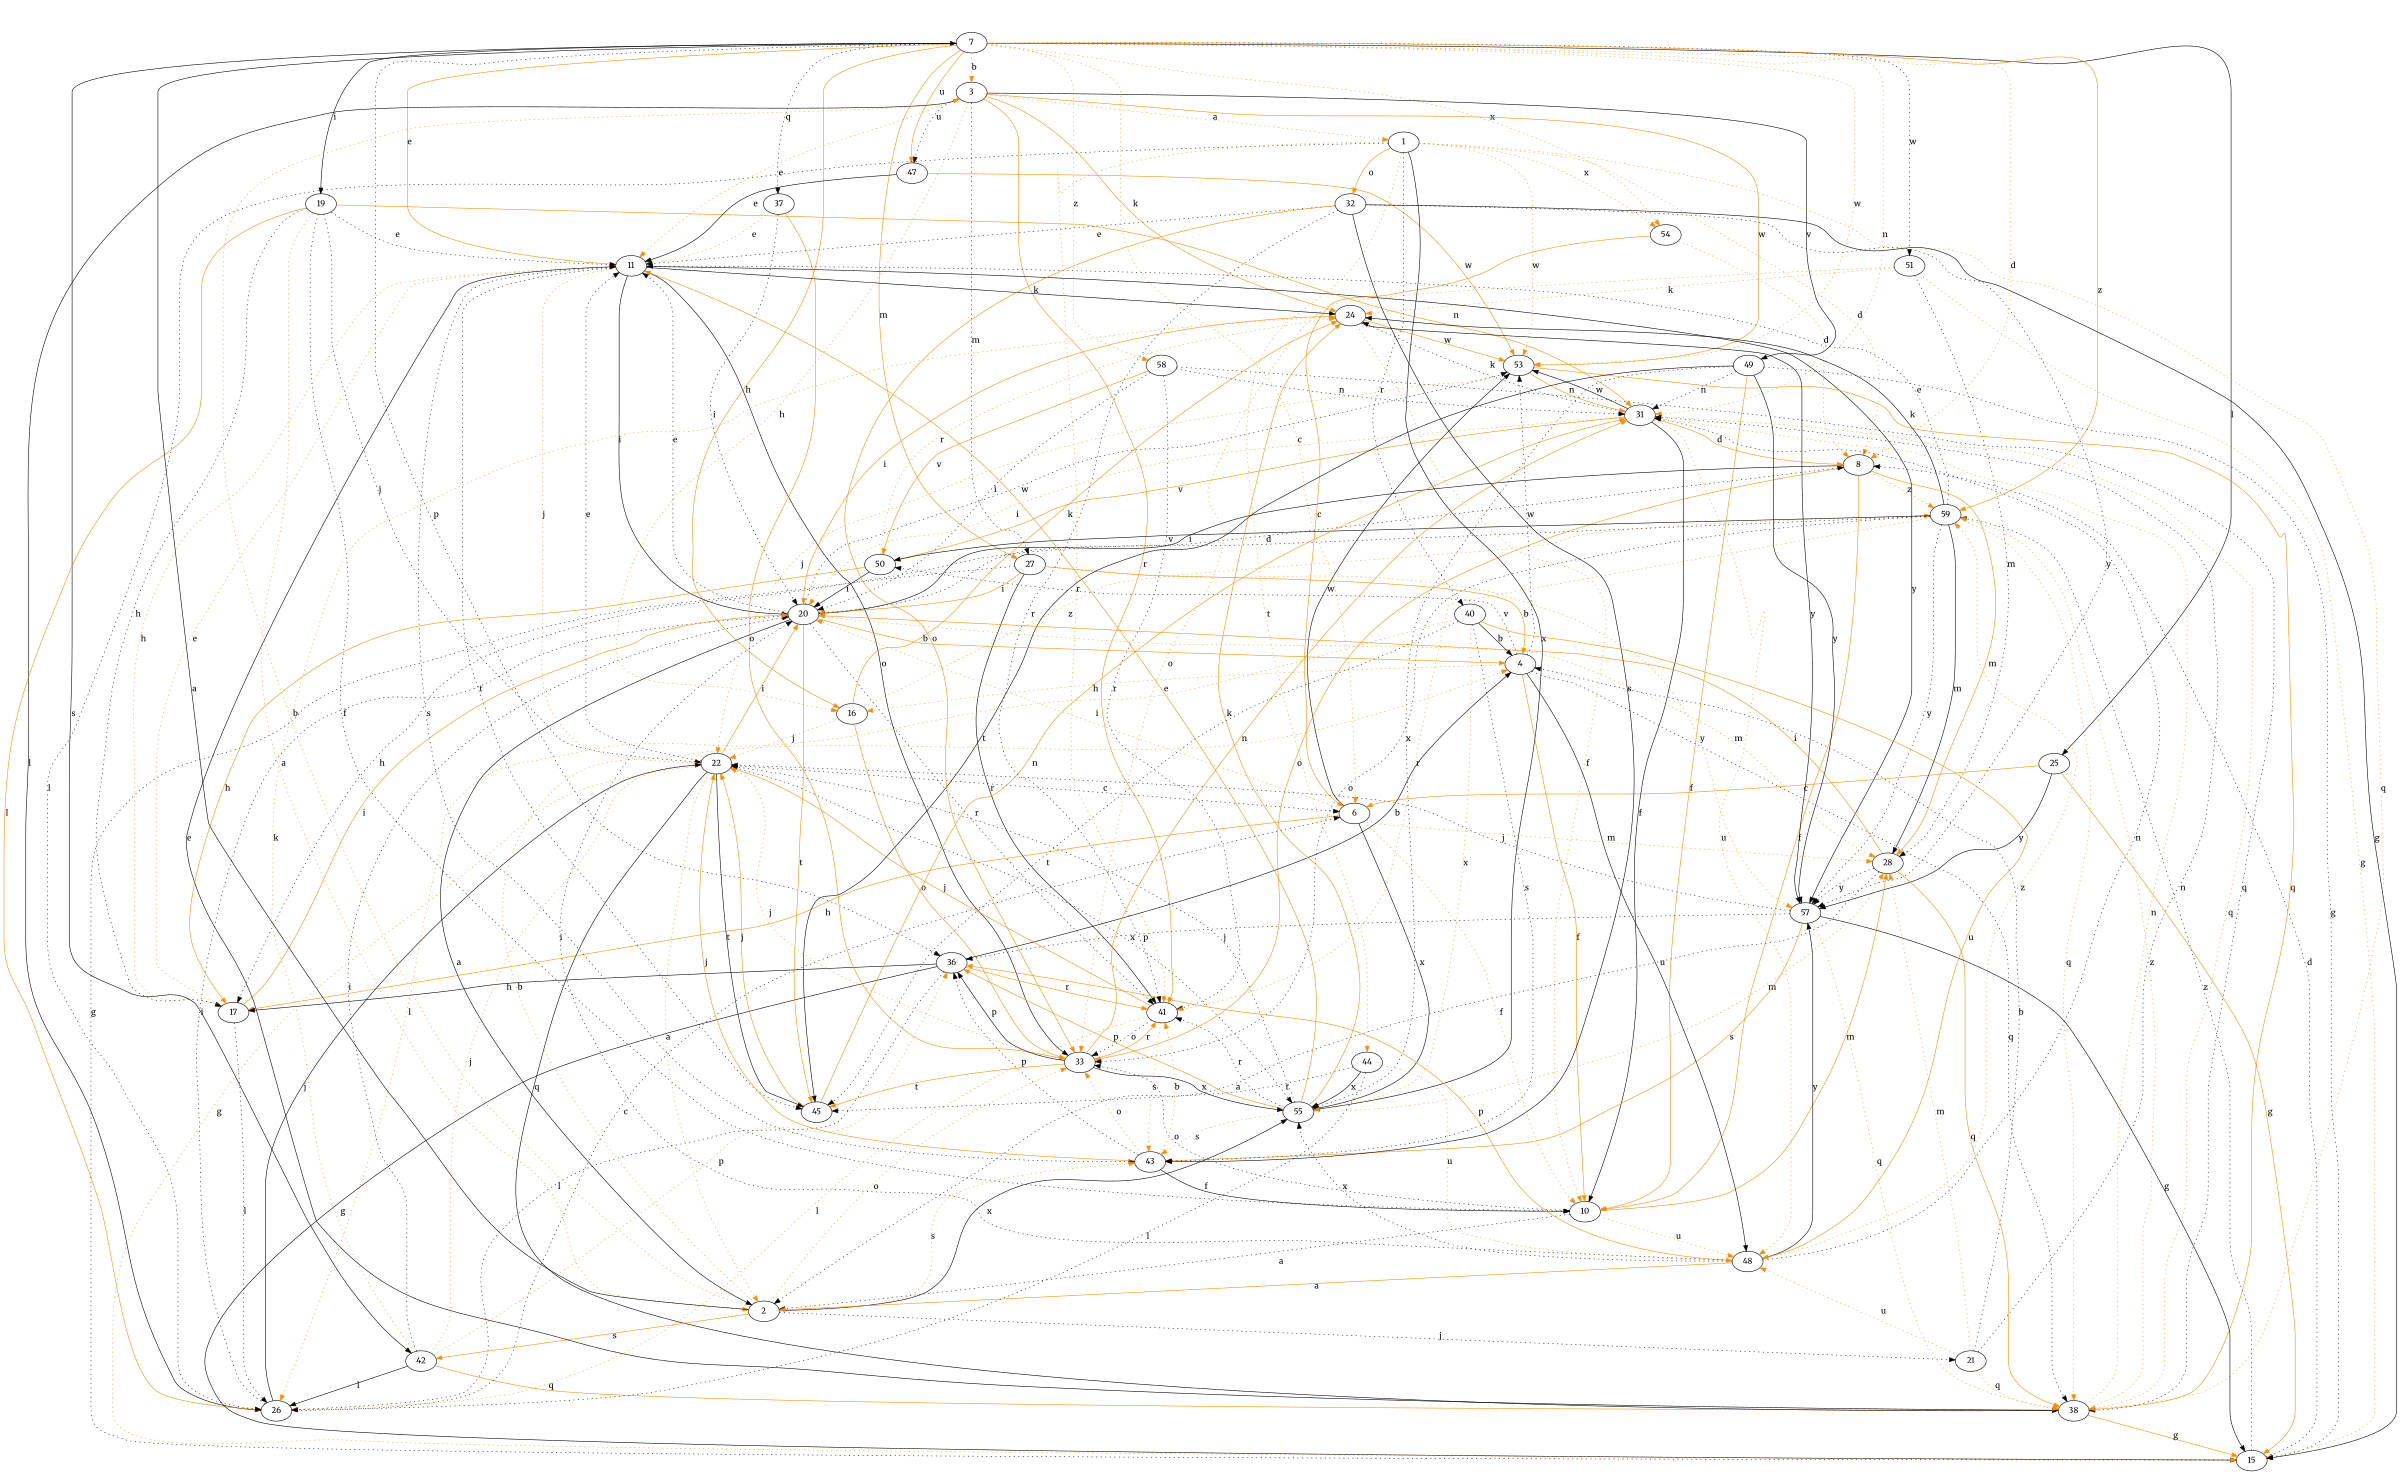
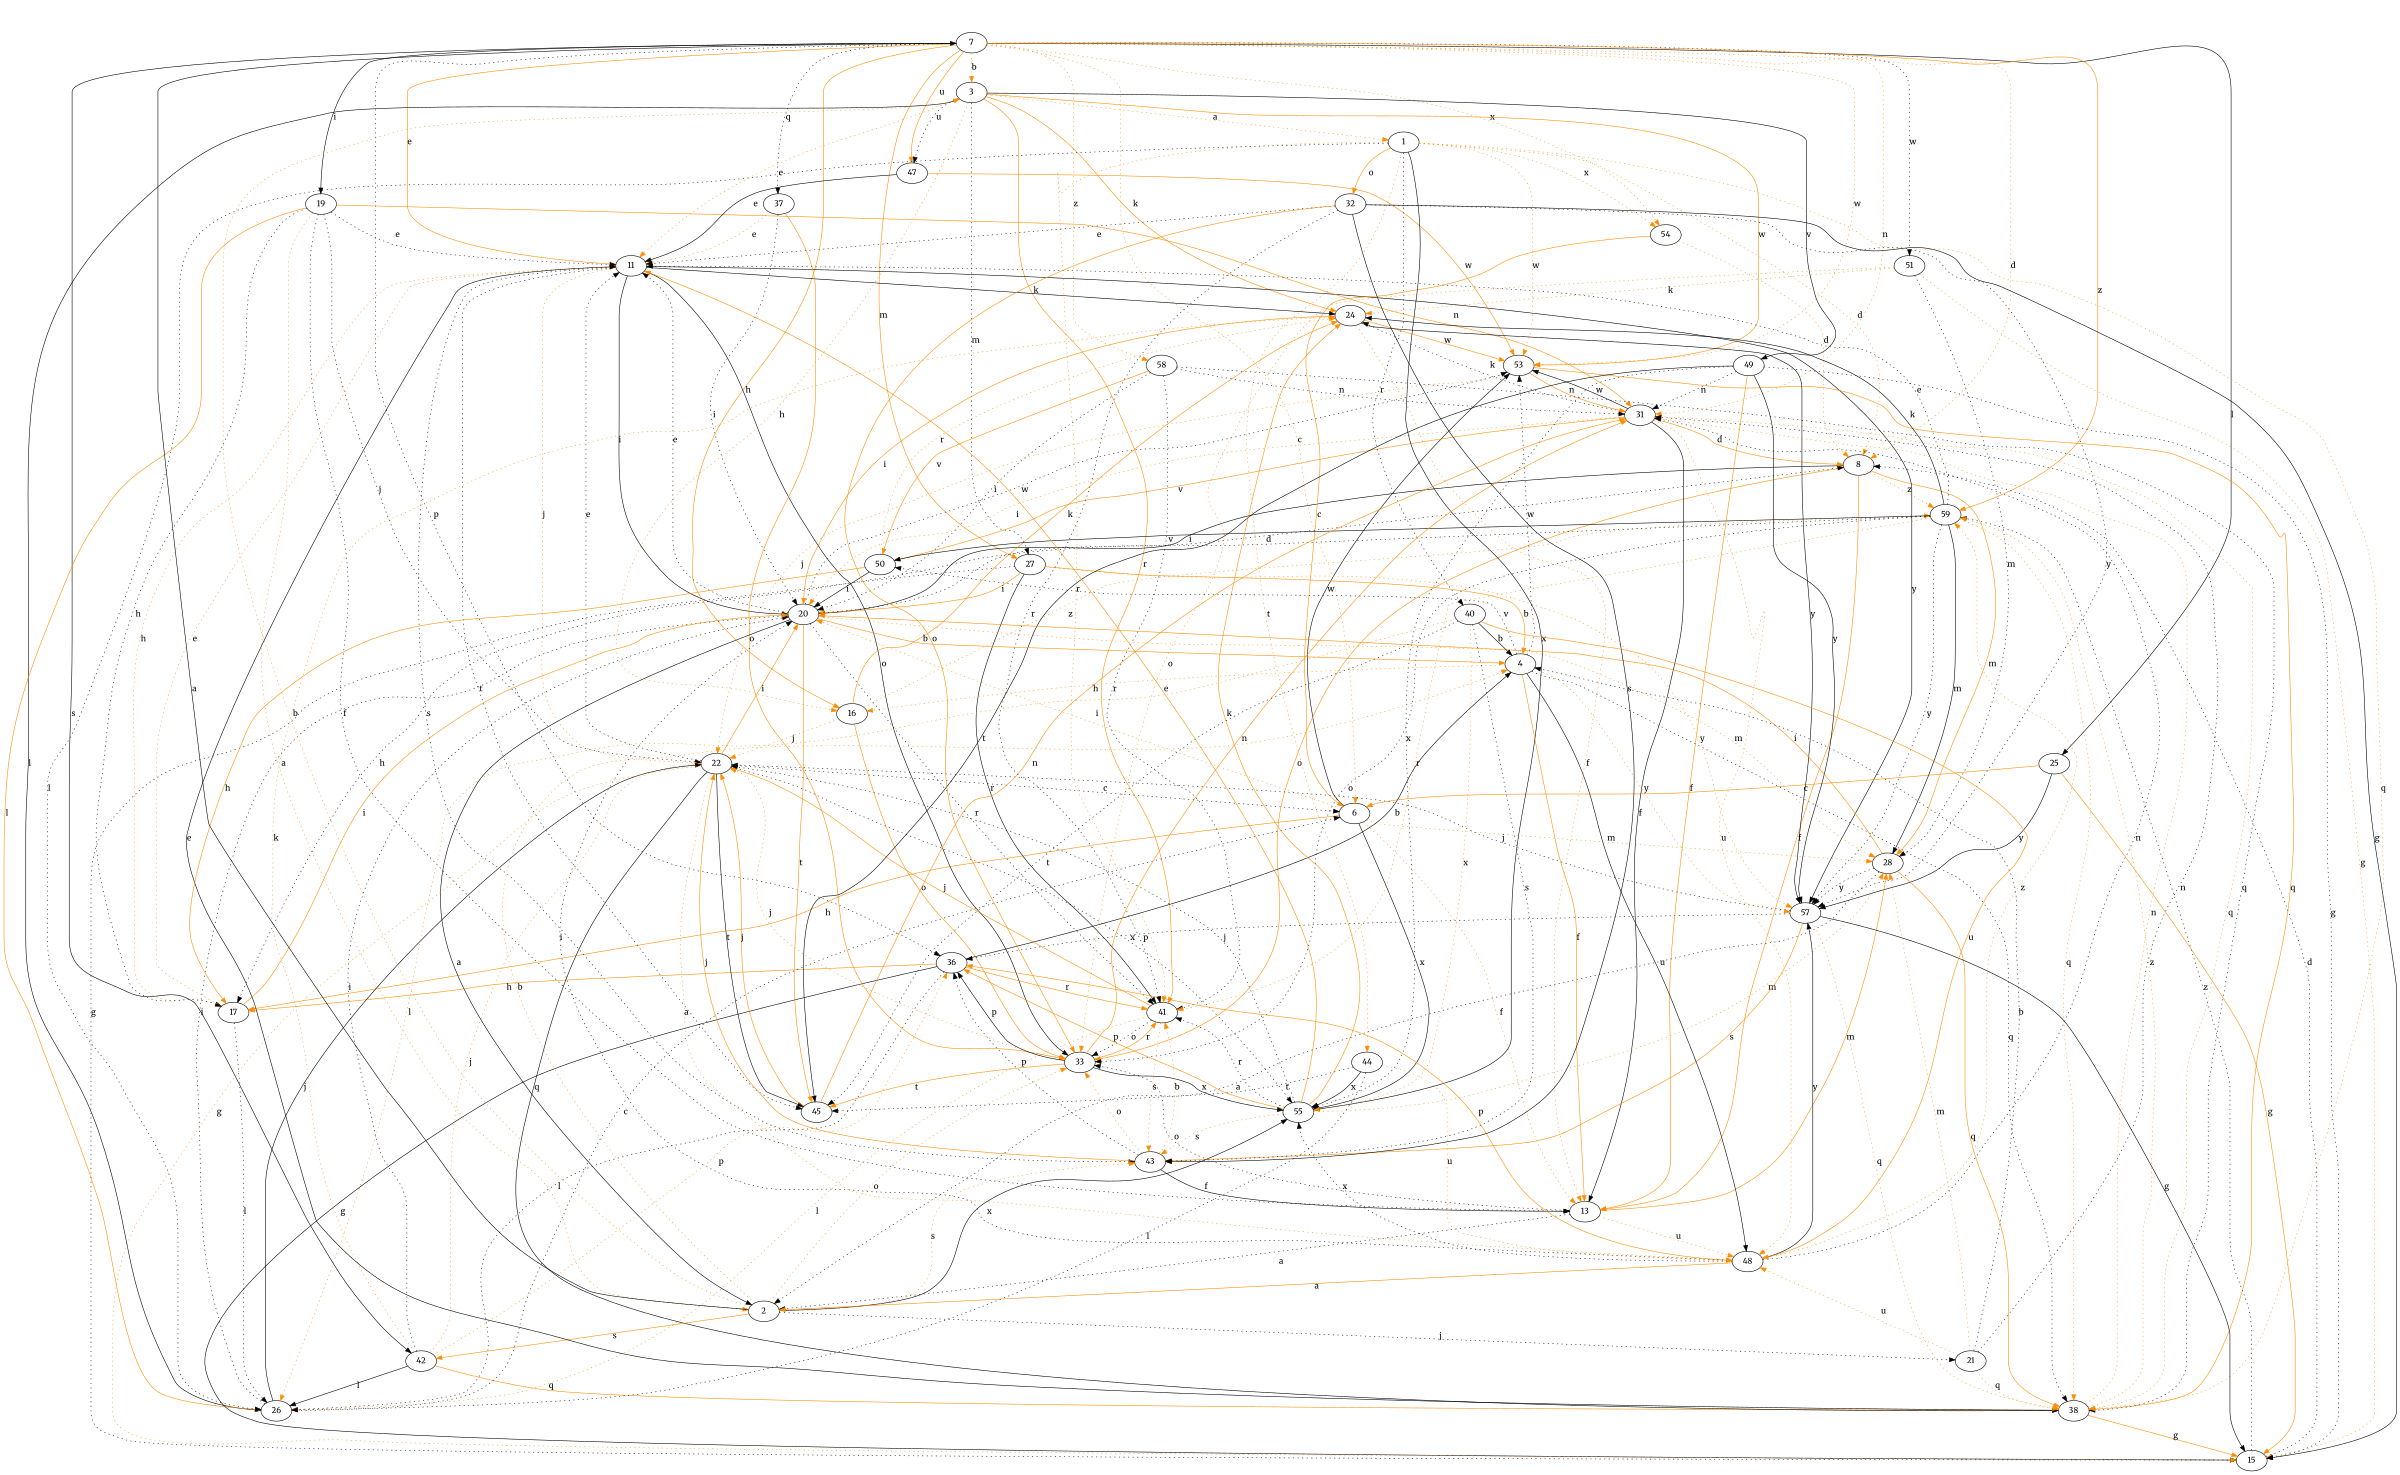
  strict digraph {
    fontname=Merriweather
    node [fontname=Merriweather]
    edge [color=darkorange fontname=Merriweather style=dotted]
    n1 [label=7]
    3
    6
    8
    11
    16
    19
    25
    27
    31
    36
    37
    42
    47
    51
    53
    54
    58
    59
    1
    26
    41
    24
    49
    55
-   13 [label=10]
+   13
    17
    20
    28
    33
    43
    57
    22
    45
    2
    15
    4
    38
    48
    50
    32
    40
    44
    21
    n1 -> 3 [label=b]
    n1 -> 6 [label=c]
    n1 -> 8 [label=d]
    n1 -> 11 [label=e style=solid]
    n1 -> 16 [label=h style=solid]
    n1 -> 19 [color=black label=i style=solid]
    n1 -> 25 [color=black label=l style=solid]
    n1 -> 27 [label=m style=solid]
    n1 -> 31 [label=n]
    n1 -> 36 [color=black label=p]
    n1 -> 37 [color=black label=q]
    n1 -> 42 [color=black label=s style=solid]
    n1 -> 47 [label=u style=solid]
    n1 -> 51 [color=black label=w]
    n1 -> 53 [label=w]
    n1 -> 54 [label=x]
    n1 -> 58 [label=z]
    n1 -> 59 [label=z style=solid]
    3 -> 11 [label=e]
    3 -> 16 [label=h]
    3 -> 27 [color=black label=m]
    3 -> 47 [color=black label=u]
    3 -> 53 [label=w style=solid]
    3 -> 1 [label=a]
    3 -> 26 [color=black label=l style=solid]
    3 -> 41 [label=r style=solid]
    3 -> 24 [label=k style=solid]
    3 -> 49 [color=black label=v style=solid]
    6 -> 53 [color=black label=w style=solid]
    6 -> 55 [color=black label=x style=solid]
    6 -> 13 [label=f]
    6 -> 17 [label=h style=solid]
    6 -> 20 [label=i]
    6 -> 28 [label=m]
    8 -> 59 [label=z]
    8 -> 13 [label=f style=solid]
    8 -> 20 [color=black label=i style=solid]
    8 -> 28 [label=m style=solid]
    8 -> 33 [label=o style=solid]
    11 -> 24 [color=black label=k style=solid]
    11 -> 17 [label=h]
    11 -> 20 [color=black label=i style=solid]
    11 -> 33 [color=black label=o style=solid]
    11 -> 43 [color=black label=s]
    11 -> 57 [color=black label=y style=solid]
    11 -> 22 [label=j]
    11 -> 45 [color=black label=t]
    16 -> 59 [label=z]
    16 -> 24 [label=k style=solid]
    16 -> 33 [label=o style=solid]
    16 -> 22 [label=j]
    19 -> 11 [color=black label=e]
    19 -> 31 [label=n style=solid]
    19 -> 26 [label=l style=solid]
    19 -> 13 [color=black label=f]
    19 -> 17 [color=black label=h]
    19 -> 22 [color=black label=j]
    19 -> 2 [label=a]
    25 -> 6 [label=c style=solid]
    25 -> 57 [color=black label=y style=solid]
    25 -> 15 [label=g style=solid]
    27 -> 41 [color=black label=r style=solid]
    27 -> 20 [label=i style=solid]
    27 -> 57 [label=y]
    27 -> 15 [color=black label=g]
    27 -> 4 [label=b style=solid]
    31 -> 8 [label=d style=solid]
    31 -> 53 [color=black label=w style=solid]
    31 -> 24 [color=black label=k]
    31 -> 13 [color=black label=f style=solid]
    31 -> 20 [label=i]
    31 -> 38 [label=q]
    31 -> 48 [label=u]
    31 -> 50 [label=v style=solid]
    36 -> 26 [color=black label=l]
    36 -> 41 [label=r style=solid]
-   36 -> 17 [color=black label=h style=solid]
+   36 -> 17 [label=h style=solid]
    36 -> 15 [color=black label=g style=solid]
    36 -> 4 [color=black label=b style=solid]
    37 -> 11 [label=e]
    37 -> 20 [color=black label=i]
    37 -> 33 [label=o style=solid]
    42 -> 36 [label=p]
    42 -> 26 [color=black label=l style=solid]
    42 -> 24 [label=k]
    42 -> 20 [color=black label=i]
    42 -> 22 [label=j]
    42 -> 38 [label=q style=solid]
    47 -> 11 [color=black label=e style=solid]
    47 -> 53 [label=w style=solid]
    51 -> 24 [label=k]
    51 -> 28 [color=black label=m]
    51 -> 33 [label=o]
    51 -> 15 [label=g]
    53 -> 31 [label=n style=solid]
    53 -> 22 [label=j]
    53 -> 38 [label=q style=solid]
    54 -> 6 [label=c style=solid]
    54 -> 8 [label=d]
    58 -> 31 [color=black label=n]
    58 -> 41 [color=black label=r]
    58 -> 20 [color=black label=i]
    58 -> 38 [color=black label=q]
    58 -> 50 [label=v style=solid]
    59 -> 11 [color=black label=e]
    59 -> 41 [label=r]
    59 -> 24 [color=black label=k style=solid]
    59 -> 17 [color=black label=h]
    59 -> 28 [color=black label=m style=solid]
    59 -> 33 [color=black label=o]
    59 -> 57 [color=black label=y]
    59 -> 38 [label=q]
    59 -> 50 [color=black label=v style=solid]
    1 -> 8 [label=d]
    1 -> 53 [label=w]
    1 -> 54 [label=x]
    1 -> 26 [color=black label=l]
    1 -> 41 [label=r]
    1 -> 55 [color=black label=x style=solid]
    1 -> 38 [label=q]
    1 -> 32 [label=o style=solid]
    1 -> 40 [color=black label=r]
    1 -> 44 [label=t]
    26 -> 6 [color=black label=c]
    26 -> 20 [color=black label=i]
    26 -> 22 [color=black label=j style=solid]
    41 -> 26 [label=l]
    41 -> 33 [color=black label=o]
    41 -> 43 [label=s]
    41 -> 22 [label=j style=solid]
    24 -> 53 [label=w style=solid]
    24 -> 13 [label=f]
    24 -> 20 [label=i style=solid]
    24 -> 57 [color=black label=y style=solid]
    49 -> 31 [color=black label=n]
    49 -> 55 [color=black label=x]
    49 -> 13 [label=f style=solid]
    49 -> 57 [color=black label=y style=solid]
    49 -> 45 [color=black label=t style=solid]
    49 -> 15 [color=black label=g]
    55 -> 11 [label=e style=solid]
    55 -> 36 [label=p style=solid]
    55 -> 41 [color=black label=r]
    55 -> 24 [label=k style=solid]
    55 -> 28 [label=m]
    55 -> 43 [label=s]
    55 -> 22 [color=black label=j]
    13 -> 28 [label=m style=solid]
    13 -> 33 [color=black label=o]
    13 -> 2 [color=black label=a]
    13 -> 48 [label=u]
    17 -> 11 [label=e]
    17 -> 26 [color=black label=l]
    17 -> 20 [label=i style=solid]
    20 -> 8 [color=black label=d]
    20 -> 11 [color=black label=e]
    20 -> 53 [color=black label=w]
    20 -> 41 [color=black label=r]
    20 -> 28 [label=m]
    20 -> 45 [label=t style=solid]
    20 -> 2 [color=black label=a style=solid]
    20 -> 4 [label=b style=solid]
    28 -> 20 [label=i style=solid]
    28 -> 57 [color=black label=y]
    28 -> 2 [color=black label=a]
    28 -> 38 [label=q style=solid]
    33 -> 31 [label=n style=solid]
    33 -> 36 [color=black label=p style=solid]
    33 -> 41 [label=r style=solid]
    33 -> 55 [color=black label=x style=solid]
    33 -> 22 [label=j]
    33 -> 45 [label=t style=solid]
    43 -> 36 [color=black label=p]
    43 -> 41 [label=b]
    43 -> 13 [color=black label=f style=solid]
    43 -> 33 [label=o]
    43 -> 22 [label=j style=solid]
    57 -> 36 [color=black label=p]
    57 -> 43 [label=s style=solid]
    57 -> 22 [color=black label=j]
    57 -> 15 [color=black label=g style=solid]
    57 -> 38 [label=q]
    22 -> 6 [color=black label=c]
    22 -> 11 [color=black label=e]
    22 -> 55 [color=black label=x]
    22 -> 20 [label=i style=solid]
    22 -> 45 [color=black label=t style=solid]
-   22 -> 2 [label=a]
+   22 -> 48 [label=a]
    22 -> 15 [label=g]
    22 -> 38 [color=black label=q style=solid]
    45 -> 31 [label=n style=solid]
    45 -> 22 [label=j style=solid]
    2 -> n1 [color=black label=a style=solid]
    2 -> 3 [label=b]
    2 -> 42 [label=s style=solid]
    2 -> 55 [color=black label=x style=solid]
    2 -> 33 [label=o]
    2 -> 43 [label=s]
    2 -> 4 [label=b]
    2 -> 21 [color=black label=j]
    15 -> 8 [color=black label=d]
    15 -> 59 [color=black label=z]
    4 -> 16 [label=h]
    4 -> 53 [color=black label=w]
    4 -> 13 [label=f style=solid]
+   4 -> 57 [label=y]
    4 -> 38 [color=black label=q]
    4 -> 48 [color=black label=u style=solid]
    4 -> 50 [color=black label=v]
    38 -> 11 [color=black label=e style=solid]
    38 -> 31 [label=n]
    38 -> 59 [label=z]
    38 -> 15 [label=g style=solid]
    48 -> 31 [color=black label=n]
    48 -> 36 [label=p style=solid]
    48 -> 59 [label=z]
    48 -> 55 [color=black label=x]
    48 -> 20 [color=black label=i]
    48 -> 57 [color=black label=y style=solid]
    48 -> 2 [label=a style=solid]
    50 -> 24 [label=r]
    50 -> 17 [label=h style=solid]
    50 -> 20 [color=black label=i style=solid]
    32 -> 11 [color=black label=e]
    32 -> 41 [color=black label=r]
    32 -> 33 [label=o style=solid]
    32 -> 43 [color=black label=s style=solid]
    32 -> 57 [color=black label=y]
    32 -> 15 [color=black label=g style=solid]
    40 -> 26 [label=l]
    40 -> 55 [label=x]
    40 -> 43 [color=black label=s]
    40 -> 45 [color=black label=t]
    40 -> 4 [color=black label=b style=solid]
    40 -> 48 [label=u style=solid]
    44 -> 26 [color=black label=l]
    44 -> 55 [color=black label=x style=solid]
    44 -> 45 [color=black label=t]
    44 -> 48 [label=u]
    21 -> 31 [color=black label=n]
    21 -> 28 [label=m]
    21 -> 4 [color=black label=b]
    21 -> 38 [label=q]
    21 -> 48 [label=u]
  }
